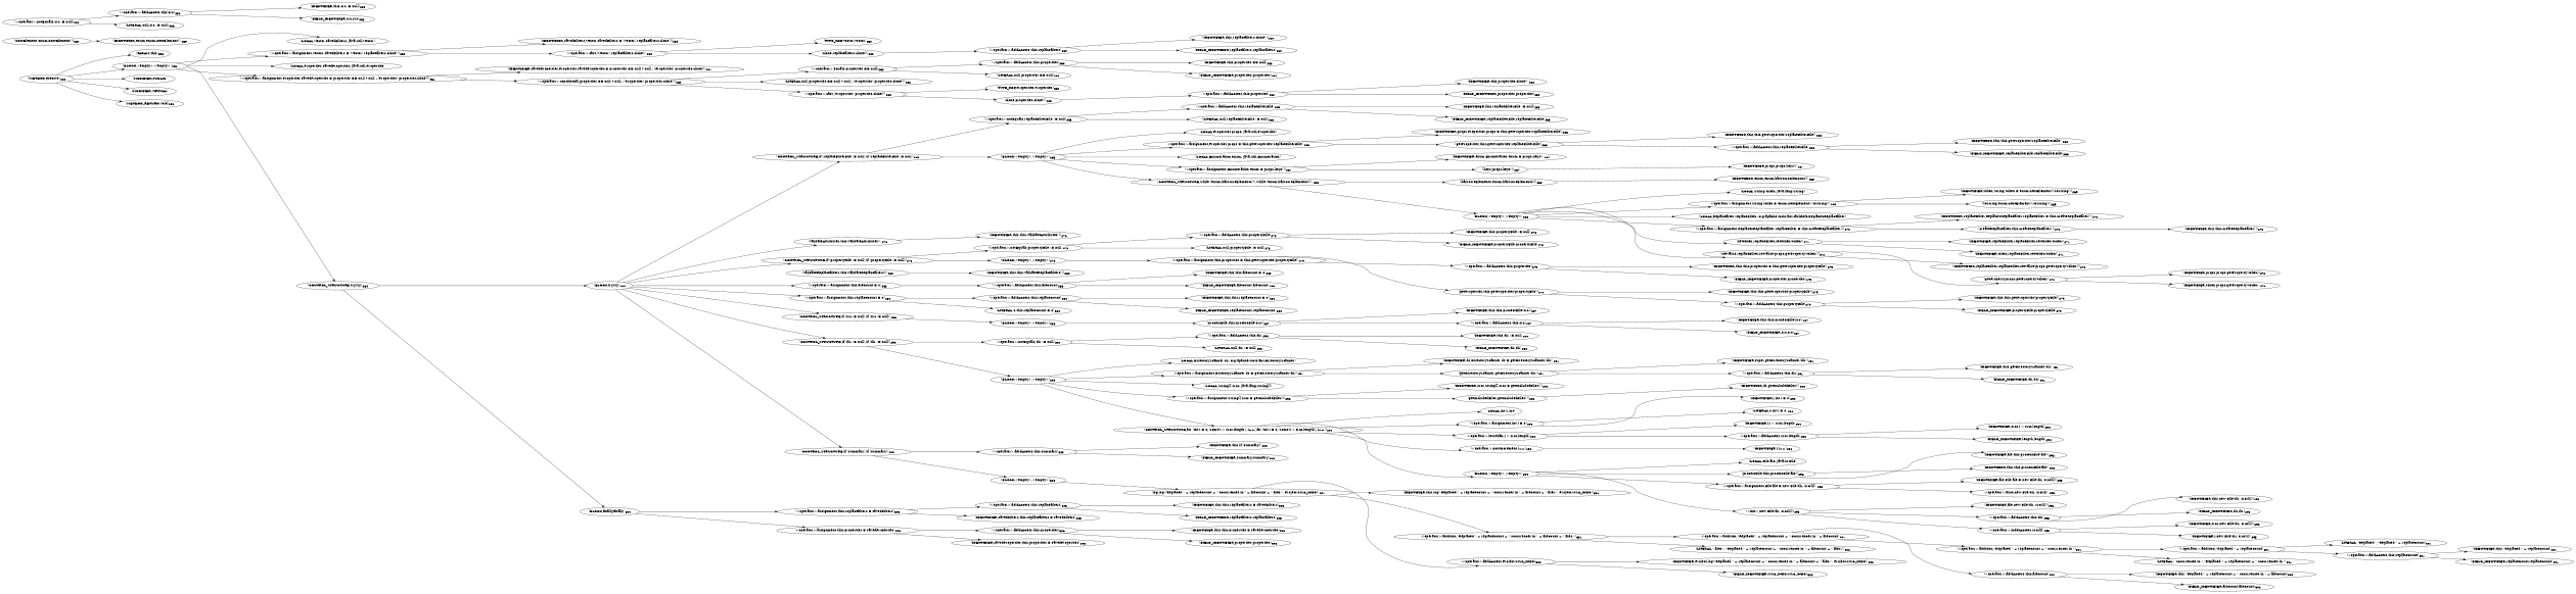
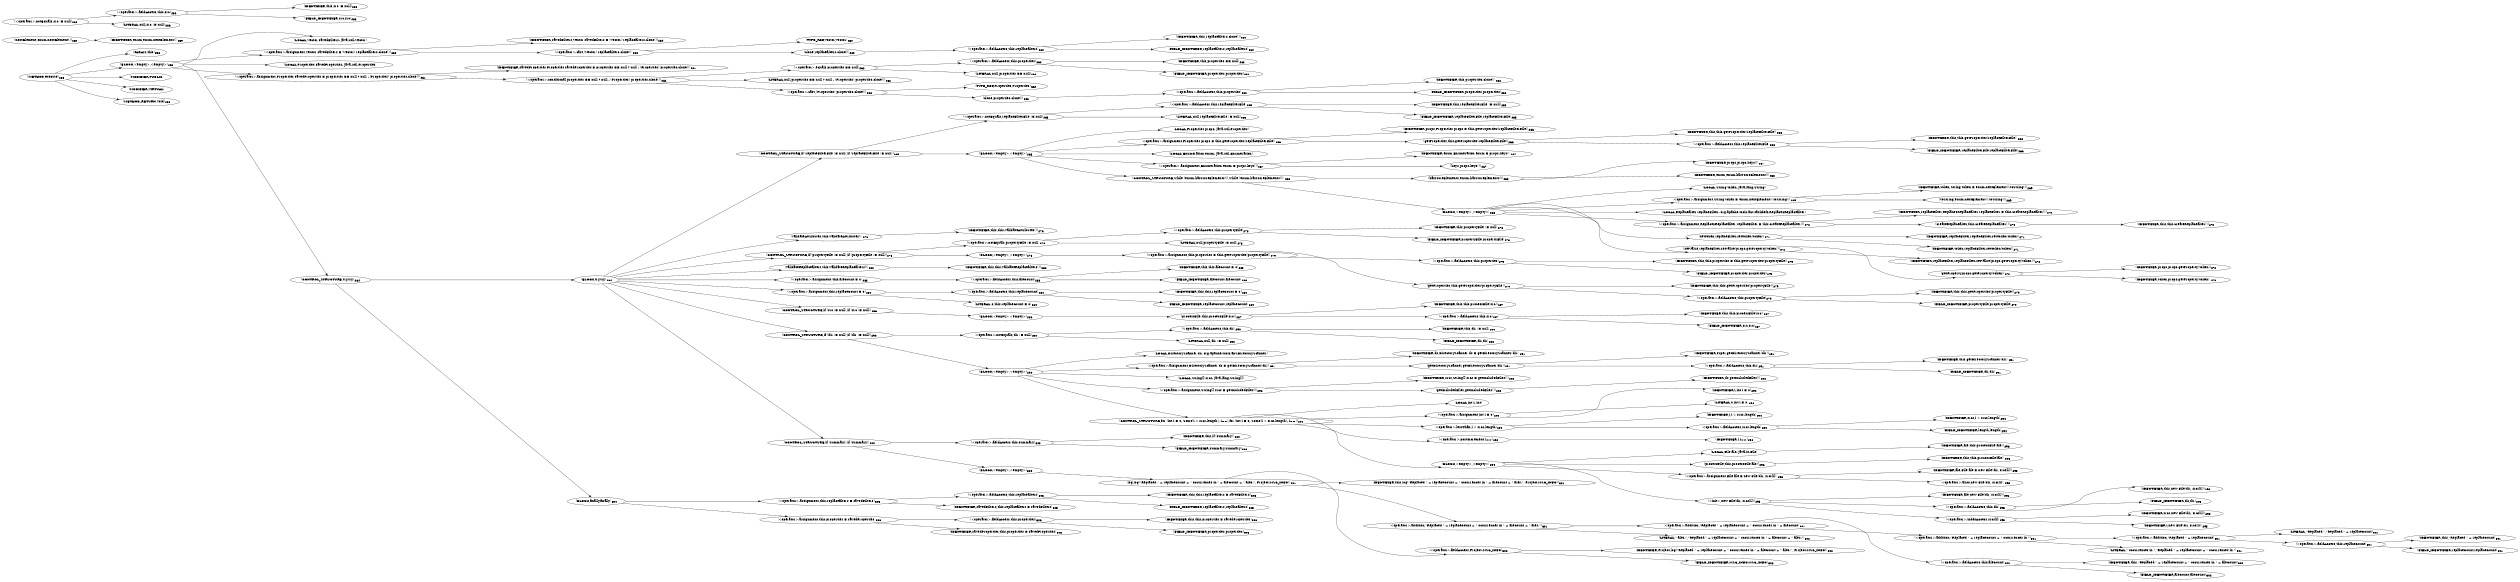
  digraph {
    rankdir=LR
    n1 [label=<(METHOD,execute)<SUB>258</SUB>>]
    n2 [label=<(PARAM,this)<SUB>258</SUB>>]
    n3 [label=<(BLOCK,&lt;empty&gt;,&lt;empty&gt;)<SUB>258</SUB>>]
    n4 [label=<(MODIFIER,PUBLIC)>]
    n5 [label=<(MODIFIER,VIRTUAL)>]
    n6 [label=<(METHOD_RETURN,void)<SUB>258</SUB>>]
    n7 [label=<(LOCAL,Vector savedFilters: java.util.Vector)>]
    n8 [label=<(&lt;operator&gt;.assignment,Vector savedFilters = (Vector) replacefilters.clone())<SUB>260</SUB>>]
    n9 [label=<(LOCAL,Properties savedProperties: java.util.Properties)>]
    n10 [label=<(&lt;operator&gt;.assignment,Properties savedProperties = properties == null ? null : (Properties) properties.clone())<SUB>261</SUB>>]
    n11 [label=<(CONTROL_STRUCTURE,try,try)<SUB>264</SUB>>]
    n12 [label=<(IDENTIFIER,savedFilters,Vector savedFilters = (Vector) replacefilters.clone())<SUB>260</SUB>>]
    n13 [label=<(&lt;operator&gt;.cast,(Vector) replacefilters.clone())<SUB>260</SUB>>]
    n14 [label=<(IDENTIFIER,savedProperties,Properties savedProperties = properties == null ? null : (Properties) properties.clone())<SUB>261</SUB>>]
    n15 [label=<(&lt;operator&gt;.conditional,properties == null ? null : (Properties) properties.clone())<SUB>262</SUB>>]
    n16 [label=<(BLOCK,try,try)<SUB>264</SUB>>]
    n17 [label=<(BLOCK,finally,finally)<SUB>304</SUB>>]
    n18 [label=<(TYPE_REF,Vector,Vector)<SUB>260</SUB>>]
    n19 [label=<(clone,replacefilters.clone())<SUB>260</SUB>>]
    n20 [label=<(&lt;operator&gt;.fieldAccess,this.replacefilters)<SUB>260</SUB>>]
    n21 [label=<(IDENTIFIER,this,replacefilters.clone())<SUB>260</SUB>>]
    n22 [label=<(FIELD_IDENTIFIER,replacefilters,replacefilters)<SUB>260</SUB>>]
    n23 [label=<(&lt;operator&gt;.equals,properties == null)<SUB>262</SUB>>]
    n24 [label=<(LITERAL,null,properties == null ? null : (Properties) properties.clone())<SUB>262</SUB>>]
    n25 [label=<(&lt;operator&gt;.cast,(Properties) properties.clone())<SUB>262</SUB>>]
    n26 [label=<(&lt;operator&gt;.fieldAccess,this.properties)<SUB>262</SUB>>]
    n27 [label=<(LITERAL,null,properties == null)<SUB>262</SUB>>]
    n28 [label=<(TYPE_REF,Properties,Properties)<SUB>662</SUB>>]
    n29 [label=<(clone,properties.clone())<SUB>262</SUB>>]
    n30 [label=<(IDENTIFIER,this,properties == null)<SUB>262</SUB>>]
    n31 [label=<(FIELD_IDENTIFIER,properties,properties)<SUB>262</SUB>>]
    n32 [label=<(&lt;operator&gt;.fieldAccess,this.properties)<SUB>262</SUB>>]
    n33 [label=<(IDENTIFIER,this,properties.clone())<SUB>262</SUB>>]
    n34 [label=<(FIELD_IDENTIFIER,properties,properties)<SUB>262</SUB>>]
    n35 [label=<(CONTROL_STRUCTURE,if (replaceFilterFile != null),if (replaceFilterFile != null))<SUB>265</SUB>>]
    n36 [label=<(validateAttributes,this.validateAttributes())<SUB>276</SUB>>]
    n37 [label=<(CONTROL_STRUCTURE,if (propertyFile != null),if (propertyFile != null))<SUB>278</SUB>>]
    n38 [label=<(validateReplacefilters,this.validateReplacefilters())<SUB>282</SUB>>]
    n39 [label=<(&lt;operator&gt;.assignment,this.fileCount = 0)<SUB>283</SUB>>]
    n40 [label=<(&lt;operator&gt;.assignment,this.replaceCount = 0)<SUB>284</SUB>>]
    n41 [label=<(CONTROL_STRUCTURE,if (src != null),if (src != null))<SUB>286</SUB>>]
    n42 [label=<(CONTROL_STRUCTURE,if (dir != null),if (dir != null))<SUB>290</SUB>>]
    n43 [label=<(CONTROL_STRUCTURE,if (summary),if (summary))<SUB>300</SUB>>]
    n44 [label=<(&lt;operator&gt;.assignment,this.replacefilters = savedFilters)<SUB>305</SUB>>]
    n45 [label=<(&lt;operator&gt;.assignment,this.properties = savedProperties)<SUB>306</SUB>>]
    n46 [label=<(&lt;operator&gt;.notEquals,replaceFilterFile != null)<SUB>265</SUB>>]
    n47 [label=<(BLOCK,&lt;empty&gt;,&lt;empty&gt;)<SUB>265</SUB>>]
    n48 [label=<(IDENTIFIER,this,this.validateAttributes())<SUB>276</SUB>>]
    n49 [label=<(&lt;operator&gt;.notEquals,propertyFile != null)<SUB>278</SUB>>]
    n50 [label=<(BLOCK,&lt;empty&gt;,&lt;empty&gt;)<SUB>278</SUB>>]
    n51 [label=<(IDENTIFIER,this,this.validateReplacefilters())<SUB>282</SUB>>]
    n52 [label=<(&lt;operator&gt;.fieldAccess,this.fileCount)<SUB>283</SUB>>]
    n53 [label=<(&lt;operator&gt;.fieldAccess,this.replaceCount)<SUB>284</SUB>>]
    n54 [label=<(LITERAL,0,this.replaceCount = 0)<SUB>284</SUB>>]
    n55 [label=<(BLOCK,&lt;empty&gt;,&lt;empty&gt;)<SUB>286</SUB>>]
    n56 [label=<(&lt;operator&gt;.notEquals,dir != null)<SUB>290</SUB>>]
    n57 [label=<(BLOCK,&lt;empty&gt;,&lt;empty&gt;)<SUB>290</SUB>>]
    n58 [label=<(&lt;operator&gt;.fieldAccess,this.summary)<SUB>300</SUB>>]
    n59 [label=<(BLOCK,&lt;empty&gt;,&lt;empty&gt;)<SUB>300</SUB>>]
    n60 [label=<(&lt;operator&gt;.fieldAccess,this.replaceFilterFile)<SUB>265</SUB>>]
    n61 [label=<(LITERAL,null,replaceFilterFile != null)<SUB>265</SUB>>]
    n62 [label=<(LOCAL,Properties props: java.util.Properties)>]
    n63 [label=<(&lt;operator&gt;.assignment,Properties props = this.getProperties(replaceFilterFile))<SUB>266</SUB>>]
    n64 [label=<(LOCAL,Enumeration enum: java.util.Enumeration)>]
    n65 [label=<(&lt;operator&gt;.assignment,Enumeration enum = props.keys())<SUB>267</SUB>>]
    n66 [label=<(CONTROL_STRUCTURE,while (enum.hasMoreElements()),while (enum.hasMoreElements()))<SUB>268</SUB>>]
    n67 [label=<(IDENTIFIER,this,replaceFilterFile != null)<SUB>265</SUB>>]
    n68 [label=<(FIELD_IDENTIFIER,replaceFilterFile,replaceFilterFile)<SUB>265</SUB>>]
    n69 [label=<(IDENTIFIER,props,Properties props = this.getProperties(replaceFilterFile))<SUB>266</SUB>>]
    n70 [label=<(getProperties,this.getProperties(replaceFilterFile))<SUB>266</SUB>>]
    n71 [label=<(IDENTIFIER,enum,Enumeration enum = props.keys())<SUB>267</SUB>>]
    n72 [label=<(keys,props.keys())<SUB>267</SUB>>]
    n73 [label=<(hasMoreElements,enum.hasMoreElements())<SUB>268</SUB>>]
    n74 [label=<(BLOCK,&lt;empty&gt;,&lt;empty&gt;)<SUB>268</SUB>>]
    n75 [label=<(IDENTIFIER,this,this.getProperties(replaceFilterFile))<SUB>266</SUB>>]
    n76 [label=<(&lt;operator&gt;.fieldAccess,this.replaceFilterFile)<SUB>266</SUB>>]
    n77 [label=<(IDENTIFIER,this,this.getProperties(replaceFilterFile))<SUB>266</SUB>>]
    n78 [label=<(FIELD_IDENTIFIER,replaceFilterFile,replaceFilterFile)<SUB>266</SUB>>]
    n79 [label=<(IDENTIFIER,props,props.keys())<SUB>267</SUB>>]
    n80 [label=<(IDENTIFIER,enum,enum.hasMoreElements())<SUB>268</SUB>>]
    n81 [label=<(LOCAL,String token: java.lang.String)>]
    n82 [label=<(&lt;operator&gt;.assignment,String token = enum.nextElement().toString())<SUB>269</SUB>>]
    n83 [label=<(LOCAL,Replacefilter replaceFilter: org.apache.tools.ant.taskdefs.Replace$Replacefilter)>]
    n84 [label=<(&lt;operator&gt;.assignment,Replace$Replacefilter replaceFilter = this.createReplacefilter())<SUB>270</SUB>>]
    n85 [label=<(setToken,replaceFilter.setToken(token))<SUB>271</SUB>>]
    n86 [label=<(setValue,replaceFilter.setValue(props.getProperty(token)))<SUB>272</SUB>>]
    n87 [label=<(IDENTIFIER,token,String token = enum.nextElement().toString())<SUB>269</SUB>>]
    n88 [label=<(toString,enum.nextElement().toString())<SUB>269</SUB>>]
    n89 [label=<(IDENTIFIER,replaceFilter,Replace$Replacefilter replaceFilter = this.createReplacefilter())<SUB>270</SUB>>]
    n90 [label=<(createReplacefilter,this.createReplacefilter())<SUB>270</SUB>>]
    n91 [label=<(IDENTIFIER,replaceFilter,replaceFilter.setToken(token))<SUB>271</SUB>>]
    n92 [label=<(IDENTIFIER,token,replaceFilter.setToken(token))<SUB>271</SUB>>]
    n93 [label=<(IDENTIFIER,replaceFilter,replaceFilter.setValue(props.getProperty(token)))<SUB>272</SUB>>]
    n94 [label=<(getProperty,props.getProperty(token))<SUB>272</SUB>>]
    n95 [label=<(nextElement,enum.nextElement())<SUB>269</SUB>>]
    n96 [label=<(IDENTIFIER,enum,enum.nextElement())<SUB>269</SUB>>]
    n97 [label=<(IDENTIFIER,this,this.createReplacefilter())<SUB>270</SUB>>]
    n98 [label=<(IDENTIFIER,props,props.getProperty(token))<SUB>272</SUB>>]
    n99 [label=<(IDENTIFIER,token,props.getProperty(token))<SUB>278</SUB>>]
    n100 [label=<(&lt;operator&gt;.fieldAccess,this.propertyFile)<SUB>278</SUB>>]
    n101 [label=<(LITERAL,null,propertyFile != null)<SUB>278</SUB>>]
    n102 [label=<(&lt;operator&gt;.assignment,this.properties = this.getProperties(propertyFile))<SUB>279</SUB>>]
    n103 [label=<(IDENTIFIER,this,propertyFile != null)<SUB>278</SUB>>]
    n104 [label=<(FIELD_IDENTIFIER,propertyFile,propertyFile)<SUB>278</SUB>>]
    n105 [label=<(&lt;operator&gt;.fieldAccess,this.properties)<SUB>279</SUB>>]
    n106 [label=<(getProperties,this.getProperties(propertyFile))<SUB>279</SUB>>]
    n107 [label=<(IDENTIFIER,this,this.properties = this.getProperties(propertyFile))<SUB>279</SUB>>]
    n108 [label=<(FIELD_IDENTIFIER,properties,properties)<SUB>279</SUB>>]
    n109 [label=<(IDENTIFIER,this,this.getProperties(propertyFile))<SUB>279</SUB>>]
    n110 [label=<(&lt;operator&gt;.fieldAccess,this.propertyFile)<SUB>279</SUB>>]
    n111 [label=<(IDENTIFIER,this,this.getProperties(propertyFile))<SUB>279</SUB>>]
    n112 [label=<(FIELD_IDENTIFIER,propertyFile,propertyFile)<SUB>279</SUB>>]
    n113 [label=<(IDENTIFIER,this,this.fileCount = 0)<SUB>283</SUB>>]
    n114 [label=<(FIELD_IDENTIFIER,fileCount,fileCount)<SUB>283</SUB>>]
    n115 [label=<(IDENTIFIER,this,this.replaceCount = 0)<SUB>284</SUB>>]
    n116 [label=<(FIELD_IDENTIFIER,replaceCount,replaceCount)<SUB>284</SUB>>]
    n117 [label=<(&lt;operator&gt;.notEquals,src != null)<SUB>286</SUB>>]
    n118 [label=<(&lt;operator&gt;.fieldAccess,this.src)<SUB>286</SUB>>]
    n119 [label=<(LITERAL,null,src != null)<SUB>286</SUB>>]
    n120 [label=<(processFile,this.processFile(src))<SUB>287</SUB>>]
    n121 [label=<(IDENTIFIER,this,src != null)<SUB>286</SUB>>]
    n122 [label=<(FIELD_IDENTIFIER,src,src)<SUB>286</SUB>>]
    n123 [label=<(IDENTIFIER,this,this.processFile(src))<SUB>287</SUB>>]
    n124 [label=<(&lt;operator&gt;.fieldAccess,this.src)<SUB>287</SUB>>]
    n125 [label=<(IDENTIFIER,this,this.processFile(src))<SUB>287</SUB>>]
    n126 [label=<(FIELD_IDENTIFIER,src,src)<SUB>287</SUB>>]
    n127 [label=<(&lt;operator&gt;.fieldAccess,this.dir)<SUB>290</SUB>>]
    n128 [label=<(LITERAL,null,dir != null)<SUB>290</SUB>>]
    n129 [label=<(LOCAL,DirectoryScanner ds: org.apache.tools.ant.DirectoryScanner)>]
    n130 [label=<(&lt;operator&gt;.assignment,DirectoryScanner ds = getDirectoryScanner(dir))<SUB>291</SUB>>]
    n131 [label=<(LOCAL,String[] srcs: java.lang.String[])>]
    n132 [label=<(&lt;operator&gt;.assignment,String[] srcs = getIncludedFiles())<SUB>292</SUB>>]
    n133 [label=<(CONTROL_STRUCTURE,for (int i = 0; Some(i &lt; srcs.length); i++),for (int i = 0; Some(i &lt; srcs.length); i++))<SUB>294</SUB>>]
    n134 [label=<(IDENTIFIER,this,dir != null)<SUB>290</SUB>>]
    n135 [label=<(FIELD_IDENTIFIER,dir,dir)<SUB>290</SUB>>]
    n136 [label=<(IDENTIFIER,ds,DirectoryScanner ds = getDirectoryScanner(dir))<SUB>291</SUB>>]
    n137 [label=<(getDirectoryScanner,getDirectoryScanner(dir))<SUB>291</SUB>>]
    n138 [label=<(IDENTIFIER,srcs,String[] srcs = getIncludedFiles())<SUB>292</SUB>>]
    n139 [label=<(getIncludedFiles,getIncludedFiles())<SUB>292</SUB>>]
    n140 [label=<(LOCAL,int i: int)>]
    n141 [label=<(&lt;operator&gt;.assignment,int i = 0)<SUB>294</SUB>>]
    n142 [label=<(&lt;operator&gt;.lessThan,i &lt; srcs.length)<SUB>294</SUB>>]
    n143 [label=<(&lt;operator&gt;.postIncrement,i++)<SUB>294</SUB>>]
    n144 [label=<(BLOCK,&lt;empty&gt;,&lt;empty&gt;)<SUB>294</SUB>>]
    n145 [label=<(IDENTIFIER,super,getDirectoryScanner(dir))<SUB>291</SUB>>]
    n146 [label=<(&lt;operator&gt;.fieldAccess,this.dir)<SUB>291</SUB>>]
    n147 [label=<(IDENTIFIER,this,getDirectoryScanner(dir))<SUB>291</SUB>>]
    n148 [label=<(FIELD_IDENTIFIER,dir,dir)<SUB>291</SUB>>]
    n149 [label=<(IDENTIFIER,ds,getIncludedFiles())<SUB>292</SUB>>]
    n150 [label=<(IDENTIFIER,i,int i = 0)<SUB>294</SUB>>]
    n151 [label=<(LITERAL,0,int i = 0)<SUB>294</SUB>>]
    n152 [label=<(IDENTIFIER,i,i &lt; srcs.length)<SUB>294</SUB>>]
    n153 [label=<(&lt;operator&gt;.fieldAccess,srcs.length)<SUB>294</SUB>>]
    n154 [label=<(IDENTIFIER,i,i++)<SUB>294</SUB>>]
    n155 [label=<(LOCAL,File file: java.io.File)>]
    n156 [label=<(&lt;operator&gt;.assignment,File file = new File(dir, srcs[i]))<SUB>295</SUB>>]
    n157 [label=<(&lt;init&gt;,new File(dir, srcs[i]))<SUB>295</SUB>>]
    n158 [label=<(processFile,this.processFile(file))<SUB>296</SUB>>]
    n159 [label=<(IDENTIFIER,srcs,i &lt; srcs.length)<SUB>294</SUB>>]
    n160 [label=<(FIELD_IDENTIFIER,length,length)<SUB>294</SUB>>]
    n161 [label=<(IDENTIFIER,file,File file = new File(dir, srcs[i]))<SUB>295</SUB>>]
    n162 [label=<(&lt;operator&gt;.alloc,new File(dir, srcs[i]))<SUB>295</SUB>>]
    n163 [label=<(IDENTIFIER,file,new File(dir, srcs[i]))<SUB>295</SUB>>]
    n164 [label=<(&lt;operator&gt;.fieldAccess,this.dir)<SUB>295</SUB>>]
    n165 [label=<(&lt;operator&gt;.indexAccess,srcs[i])<SUB>295</SUB>>]
    n166 [label=<(IDENTIFIER,this,this.processFile(file))<SUB>296</SUB>>]
    n167 [label=<(IDENTIFIER,file,this.processFile(file))<SUB>296</SUB>>]
    n168 [label=<(IDENTIFIER,this,new File(dir, srcs[i]))<SUB>295</SUB>>]
    n169 [label=<(FIELD_IDENTIFIER,dir,dir)<SUB>295</SUB>>]
    n170 [label=<(IDENTIFIER,srcs,new File(dir, srcs[i]))<SUB>295</SUB>>]
    n171 [label=<(IDENTIFIER,i,new File(dir, srcs[i]))<SUB>295</SUB>>]
    n172 [label=<(IDENTIFIER,this,if (summary))<SUB>300</SUB>>]
    n173 [label=<(FIELD_IDENTIFIER,summary,summary)<SUB>300</SUB>>]
    n174 [label=<(log,log(&quot;Replaced &quot; + replaceCount + &quot; occurrences in &quot; + fileCount + &quot; files.&quot;, Project.MSG_INFO))<SUB>301</SUB>>]
    n175 [label=<(IDENTIFIER,this,log(&quot;Replaced &quot; + replaceCount + &quot; occurrences in &quot; + fileCount + &quot; files.&quot;, Project.MSG_INFO))<SUB>301</SUB>>]
    n176 [label=<(&lt;operator&gt;.addition,&quot;Replaced &quot; + replaceCount + &quot; occurrences in &quot; + fileCount + &quot; files.&quot;)<SUB>301</SUB>>]
    n177 [label=<(&lt;operator&gt;.fieldAccess,Project.MSG_INFO)<SUB>302</SUB>>]
    n178 [label=<(&lt;operator&gt;.addition,&quot;Replaced &quot; + replaceCount + &quot; occurrences in &quot; + fileCount)<SUB>301</SUB>>]
    n179 [label=<(LITERAL,&quot; files.&quot;,&quot;Replaced &quot; + replaceCount + &quot; occurrences in &quot; + fileCount + &quot; files.&quot;)<SUB>302</SUB>>]
    n180 [label=<(IDENTIFIER,Project,log(&quot;Replaced &quot; + replaceCount + &quot; occurrences in &quot; + fileCount + &quot; files.&quot;, Project.MSG_INFO))<SUB>302</SUB>>]
    n181 [label=<(FIELD_IDENTIFIER,MSG_INFO,MSG_INFO)<SUB>302</SUB>>]
    n182 [label=<(&lt;operator&gt;.addition,&quot;Replaced &quot; + replaceCount + &quot; occurrences in &quot;)<SUB>301</SUB>>]
    n183 [label=<(&lt;operator&gt;.fieldAccess,this.fileCount)<SUB>302</SUB>>]
    n184 [label=<(&lt;operator&gt;.addition,&quot;Replaced &quot; + replaceCount)<SUB>301</SUB>>]
    n185 [label=<(LITERAL,&quot; occurrences in &quot;,&quot;Replaced &quot; + replaceCount + &quot; occurrences in &quot;)<SUB>301</SUB>>]
    n186 [label=<(IDENTIFIER,this,&quot;Replaced &quot; + replaceCount + &quot; occurrences in &quot; + fileCount)<SUB>302</SUB>>]
    n187 [label=<(FIELD_IDENTIFIER,fileCount,fileCount)<SUB>302</SUB>>]
    n188 [label=<(LITERAL,&quot;Replaced &quot;,&quot;Replaced &quot; + replaceCount)<SUB>301</SUB>>]
    n189 [label=<(&lt;operator&gt;.fieldAccess,this.replaceCount)<SUB>301</SUB>>]
    n190 [label=<(IDENTIFIER,this,&quot;Replaced &quot; + replaceCount)<SUB>301</SUB>>]
    n191 [label=<(FIELD_IDENTIFIER,replaceCount,replaceCount)<SUB>301</SUB>>]
    n192 [label=<(&lt;operator&gt;.fieldAccess,this.replacefilters)<SUB>305</SUB>>]
    n193 [label=<(IDENTIFIER,savedFilters,this.replacefilters = savedFilters)<SUB>305</SUB>>]
    n194 [label=<(&lt;operator&gt;.fieldAccess,this.properties)<SUB>306</SUB>>]
    n195 [label=<(IDENTIFIER,savedProperties,this.properties = savedProperties)<SUB>306</SUB>>]
    n196 [label=<(IDENTIFIER,this,this.replacefilters = savedFilters)<SUB>305</SUB>>]
    n197 [label=<(FIELD_IDENTIFIER,replacefilters,replacefilters)<SUB>305</SUB>>]
    n198 [label=<(IDENTIFIER,this,this.properties = savedProperties)<SUB>306</SUB>>]
    n199 [label=<(FIELD_IDENTIFIER,properties,properties)<SUB>306</SUB>>]
    n1 -> n2
    n1 -> n3
    n1 -> n4
    n1 -> n5
    n1 -> n6
    n3 -> n7
    n3 -> n8
    n3 -> n9
    n3 -> n10
    n3 -> n11
    n8 -> n12
    n8 -> n13
    n10 -> n14
    n10 -> n15
    n11 -> n16
    n11 -> n17
    n13 -> n18
    n13 -> n19
    n15 -> n23
    n15 -> n24
    n15 -> n25
    n16 -> n35
    n16 -> n36
    n16 -> n37
+   n16 -> n38
    n16 -> n39
    n16 -> n40
    n16 -> n41
    n16 -> n42
    n16 -> n43
    n17 -> n44
    n17 -> n45
    n19 -> n20
    n20 -> n21
    n20 -> n22
    n23 -> n26
    n23 -> n27
    n25 -> n28
    n25 -> n29
    n26 -> n30
    n26 -> n31
    n29 -> n32
    n32 -> n33
    n32 -> n34
    n35 -> n46
    n35 -> n47
    n36 -> n48
    n37 -> n49
    n37 -> n50
    n38 -> n51
    n39 -> n52
    n40 -> n53
    n40 -> n54
    n41 -> n55
    n42 -> n56
    n42 -> n57
    n43 -> n58
    n43 -> n59
    n44 -> n192
    n44 -> n193
    n45 -> n194
    n45 -> n195
    n46 -> n60
    n46 -> n61
    n47 -> n62
    n47 -> n63
    n47 -> n64
    n47 -> n65
    n47 -> n66
    n49 -> n100
    n49 -> n101
    n50 -> n102
    n52 -> n113
    n52 -> n114
    n53 -> n115
    n53 -> n116
    n55 -> n120
    n56 -> n127
    n56 -> n128
    n57 -> n129
    n57 -> n130
    n57 -> n131
    n57 -> n132
    n57 -> n133
    n58 -> n172
    n58 -> n173
    n59 -> n174
    n60 -> n67
    n60 -> n68
    n63 -> n69
    n63 -> n70
    n65 -> n71
    n65 -> n72
    n66 -> n73
    n66 -> n74
    n70 -> n75
    n70 -> n76
-   n72 -> n79
+   n73 -> n79
    n73 -> n80
    n74 -> n81
    n74 -> n82
    n74 -> n83
    n74 -> n84
    n74 -> n85
    n74 -> n86
    n76 -> n77
    n76 -> n78
    n82 -> n87
    n82 -> n88
    n84 -> n89
    n84 -> n90
    n85 -> n91
    n85 -> n92
    n86 -> n93
    n86 -> n94
    n90 -> n97
    n94 -> n98
    n94 -> n99
    n95 -> n96
    n100 -> n103
    n100 -> n104
    n102 -> n105
    n102 -> n106
    n105 -> n107
    n105 -> n108
    n106 -> n109
    n106 -> n110
    n110 -> n111
    n110 -> n112
    n117 -> n118
    n117 -> n119
    n118 -> n121
    n118 -> n122
    n120 -> n123
    n120 -> n124
    n124 -> n125
    n124 -> n126
    n127 -> n134
    n127 -> n135
    n130 -> n136
    n130 -> n137
    n132 -> n138
    n132 -> n139
    n133 -> n140
    n133 -> n141
    n133 -> n142
    n133 -> n143
    n133 -> n144
    n137 -> n145
    n137 -> n146
    n139 -> n149
    n141 -> n150
    n141 -> n151
    n142 -> n152
    n142 -> n153
    n143 -> n154
    n144 -> n155
    n144 -> n156
    n144 -> n157
    n144 -> n158
    n146 -> n147
    n146 -> n148
    n153 -> n159
    n153 -> n160
    n156 -> n161
    n156 -> n162
    n157 -> n163
    n157 -> n164
    n157 -> n165
    n158 -> n166
-   n158 -> n167
+   n155 -> n167
    n164 -> n168
    n164 -> n169
    n165 -> n170
    n165 -> n171
    n174 -> n175
    n174 -> n176
    n174 -> n177
    n176 -> n178
    n176 -> n179
    n177 -> n180
    n177 -> n181
    n178 -> n182
    n178 -> n183
    n182 -> n184
    n182 -> n185
    n183 -> n186
    n183 -> n187
    n184 -> n188
    n184 -> n189
    n189 -> n190
    n189 -> n191
    n192 -> n196
    n192 -> n197
    n194 -> n198
    n194 -> n199
  }
